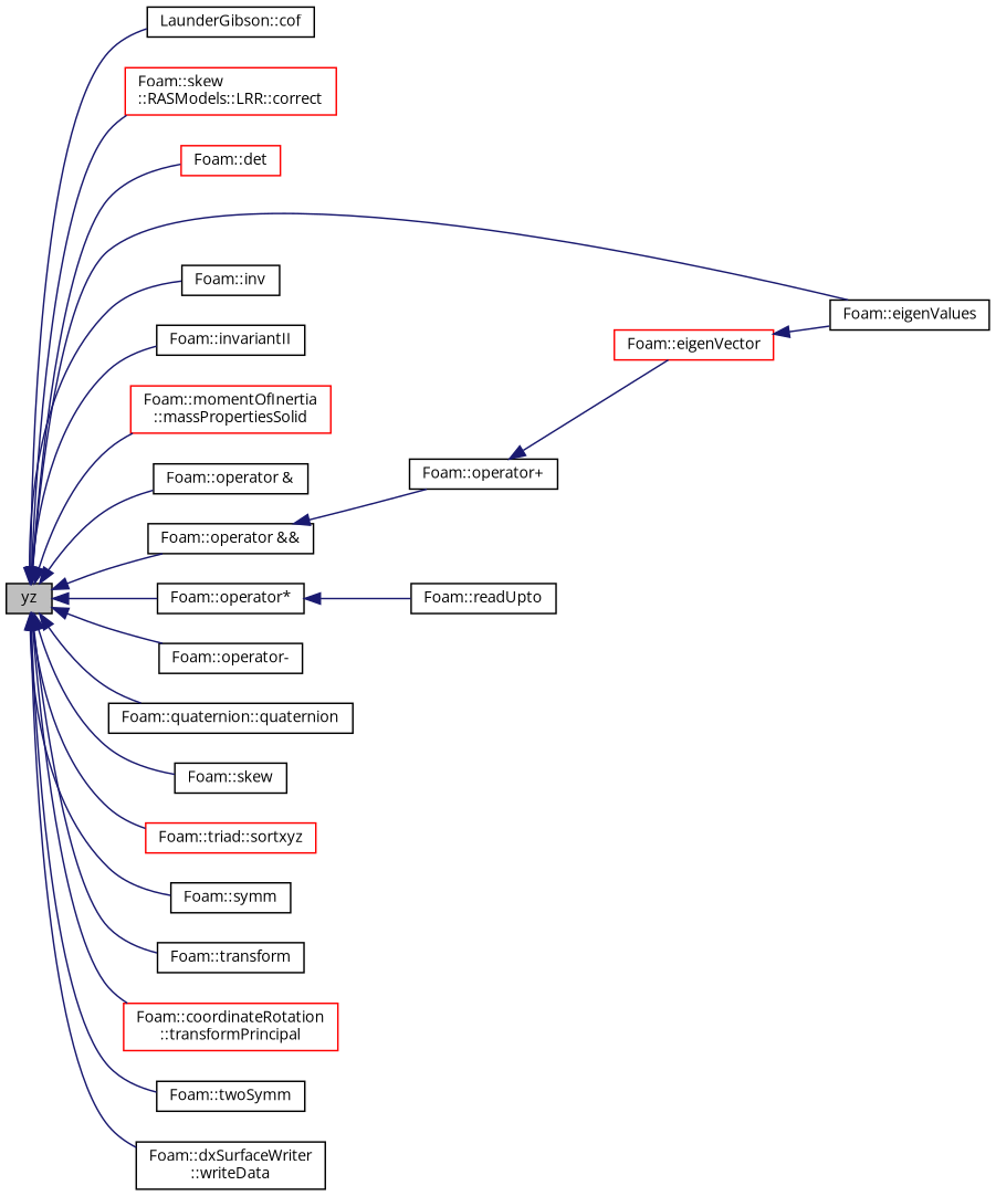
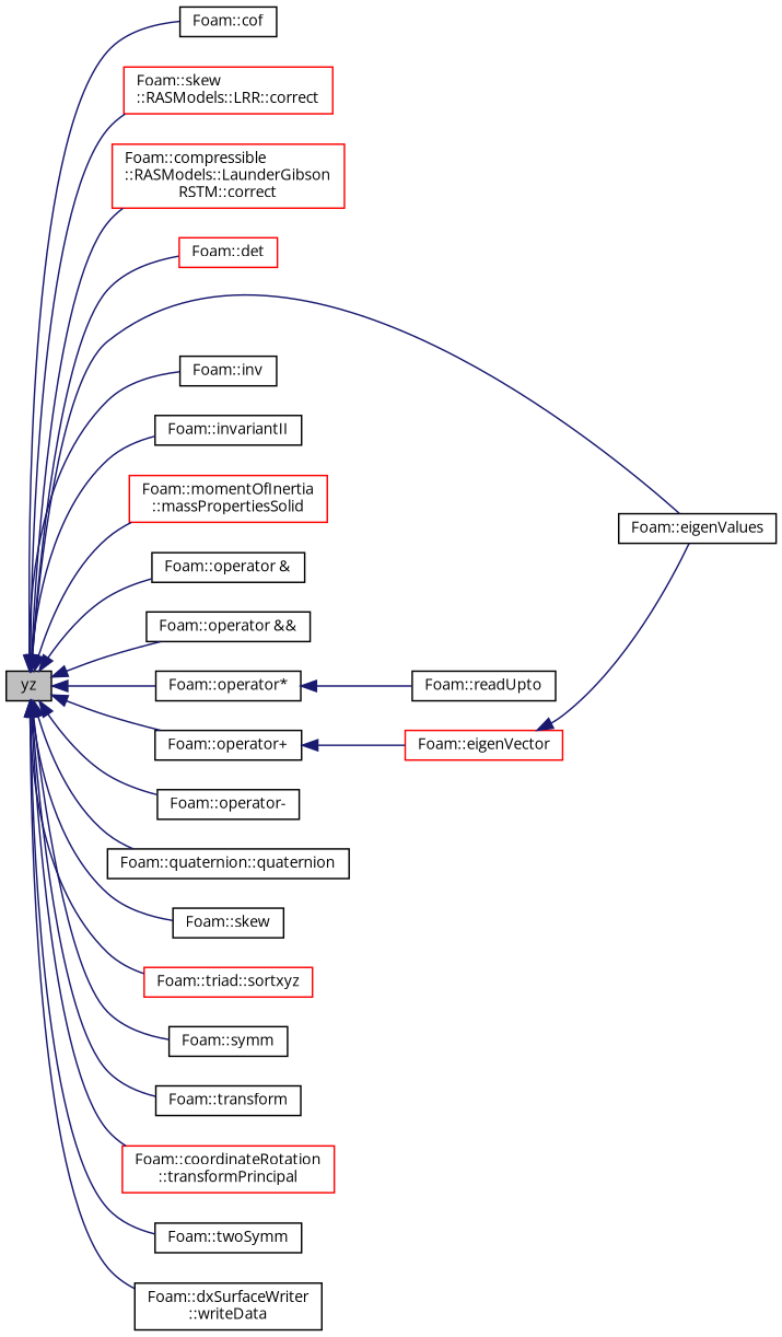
  digraph {
    fontname="Open Sans"
    rankdir=LR
    node [color=black fontname="Open Sans" fontsize=10 shape=record]
    edge [color=midnightblue dir=back fontname="Open Sans" fontsize=10 labelfontname=FreeSans labelfontsize=10 style=solid]
    n1 [fillcolor=grey75 fontcolor=black height=0.2 label=yz style=filled width=0.4]
-   n2 [height=0.2 label="LaunderGibson::cof" width=0.4]
+   n2 [height=0.2 label="Foam::cof" width=0.4]
    n3 [color=red height=0.2 label="Foam::skew\l::RASModels::LRR::correct" width=0.4]
+   n4 [color=red height=0.2 label="Foam::compressible\l::RASModels::LaunderGibson\lRSTM::correct" width=0.4]
    n5 [color=red height=0.2 label="Foam::det" width=0.4]
    n6 [height=0.2 label="Foam::eigenValues" width=0.4]
    n7 [height=0.2 label="Foam::inv" width=0.4]
    n8 [height=0.2 label="Foam::invariantII" width=0.4]
    n9 [color=red height=0.2 label="Foam::momentOfInertia\l::massPropertiesSolid" width=0.4]
    n10 [height=0.2 label="Foam::operator &" width=0.4]
    n11 [height=0.2 label="Foam::operator &&" width=0.4]
    n12 [height=0.2 label="Foam::operator*" width=0.4]
    n13 [height=0.2 label="Foam::operator+" width=0.4]
    n14 [height=0.2 label="Foam::operator-" width=0.4]
    n15 [height=0.2 label="Foam::quaternion::quaternion" width=0.4]
    n16 [height=0.2 label="Foam::skew" width=0.4]
    n17 [color=red height=0.2 label="Foam::triad::sortxyz" width=0.4]
    n18 [height=0.2 label="Foam::symm" width=0.4]
    n19 [height=0.2 label="Foam::transform" width=0.4]
    n20 [color=red height=0.2 label="Foam::coordinateRotation\l::transformPrincipal" width=0.4]
    n21 [height=0.2 label="Foam::twoSymm" width=0.4]
    n22 [height=0.2 label="Foam::dxSurfaceWriter\l::writeData" width=0.4]
    n23 [color=red height=0.2 label="Foam::eigenVector" width=0.4]
    n24 [height=0.2 label="Foam::readUpto" width=0.4]
    n1 -> n2
    n1 -> n3
+   n1 -> n4
    n1 -> n5
    n1 -> n6
    n1 -> n7
    n1 -> n8
    n1 -> n9
    n1 -> n10
    n1 -> n11
    n1 -> n12
-   n11 -> n13
+   n1 -> n13
    n1 -> n14
    n1 -> n15
    n1 -> n16
    n1 -> n17
    n1 -> n18
    n1 -> n19
    n1 -> n20
    n1 -> n21
    n1 -> n22
    n12 -> n24
    n13 -> n23
    n23 -> n6
  }
